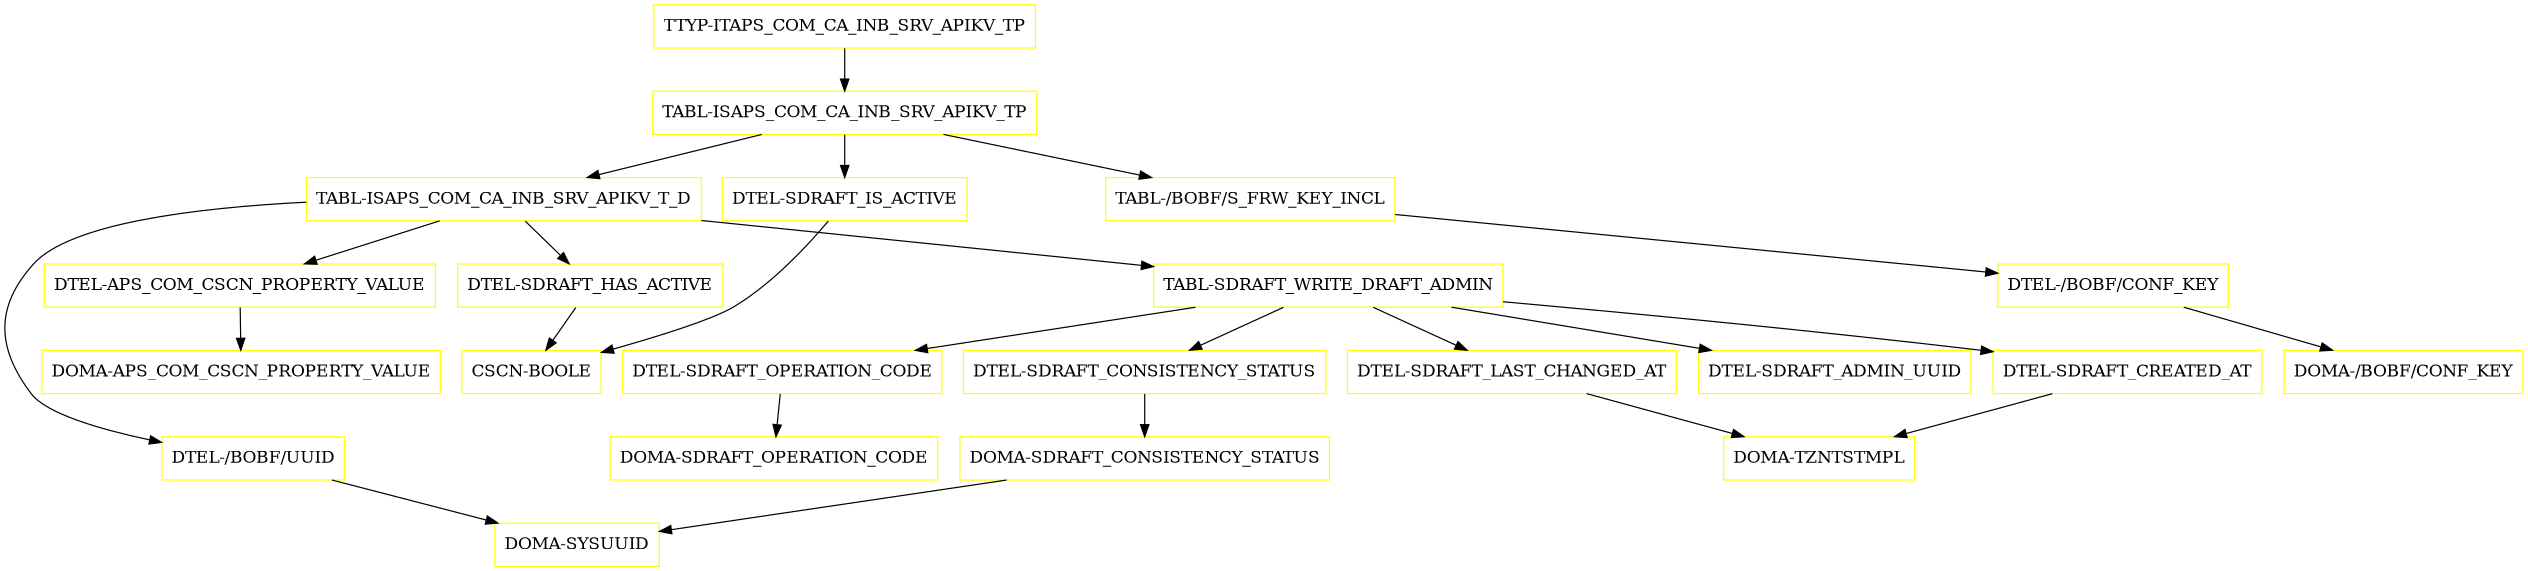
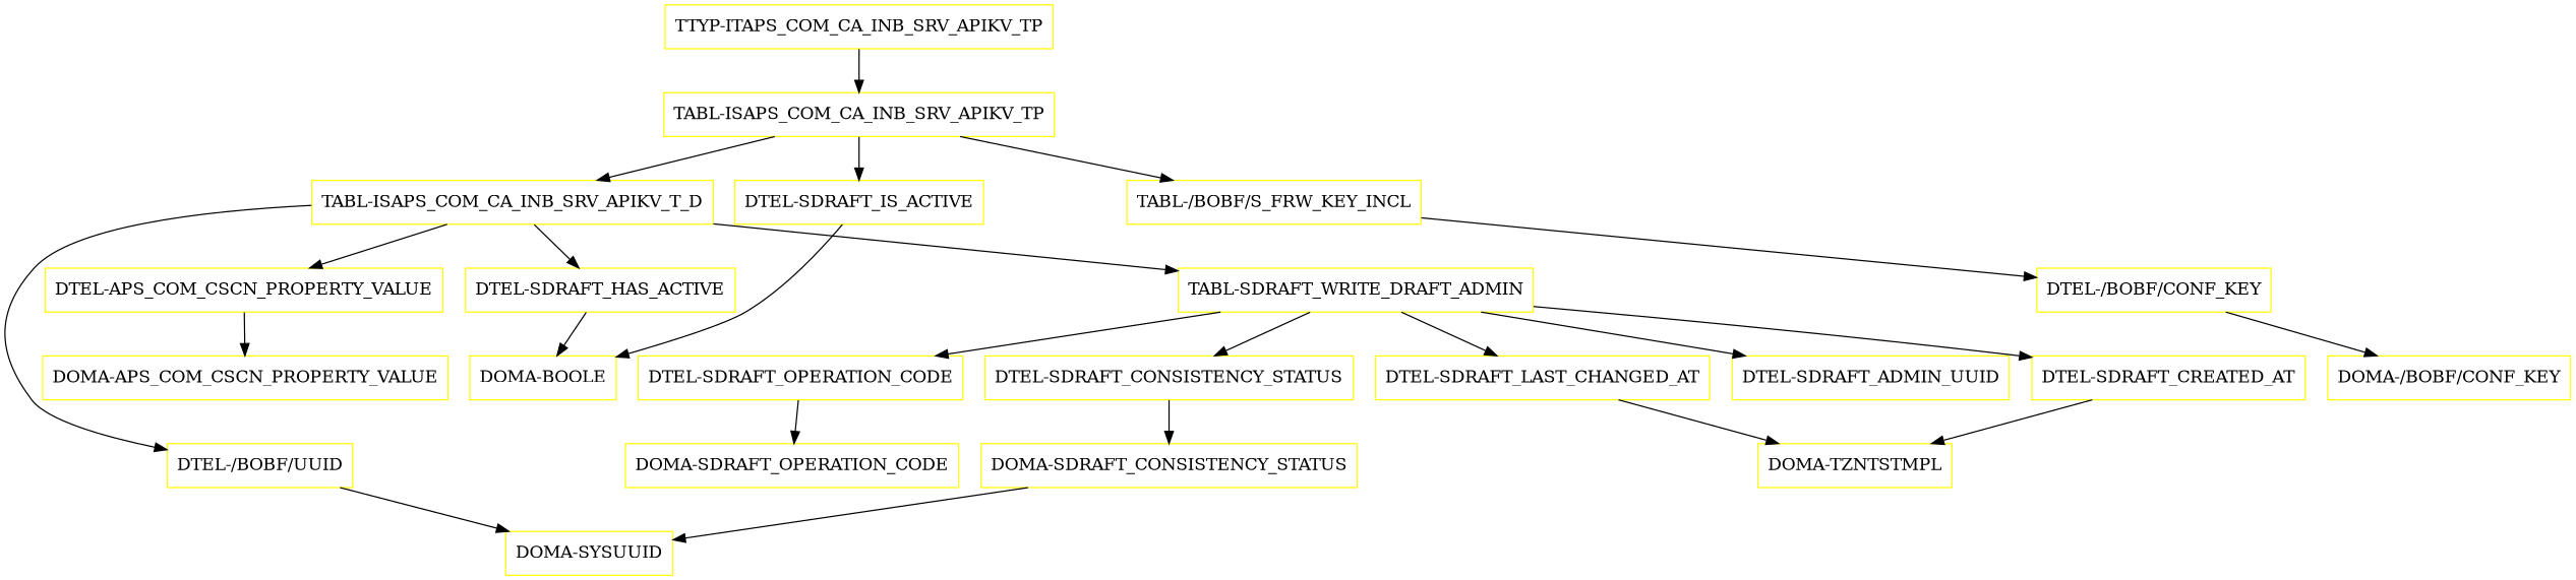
  digraph {
    node [color=yellow shape=box]
    "TTYP-ITAPS_COM_CA_INB_SRV_APIKV_TP"
    "TABL-ISAPS_COM_CA_INB_SRV_APIKV_TP"
    "TABL-ISAPS_COM_CA_INB_SRV_APIKV_T_D"
    "TABL-/BOBF/S_FRW_KEY_INCL"
    "DTEL-SDRAFT_IS_ACTIVE"
    "TABL-SDRAFT_WRITE_DRAFT_ADMIN"
    "DTEL-SDRAFT_HAS_ACTIVE"
    "DTEL-/BOBF/UUID"
    "DTEL-APS_COM_CSCN_PROPERTY_VALUE"
    "DTEL-/BOBF/CONF_KEY"
-   "DOMA-BOOLE" [label="CSCN-BOOLE"]
+   "DOMA-BOOLE"
    "DTEL-SDRAFT_OPERATION_CODE"
    "DTEL-SDRAFT_CONSISTENCY_STATUS"
    "DTEL-SDRAFT_ADMIN_UUID"
    "DTEL-SDRAFT_LAST_CHANGED_AT"
    "DTEL-SDRAFT_CREATED_AT"
    "DOMA-SYSUUID"
    "DOMA-APS_COM_CSCN_PROPERTY_VALUE"
    "DOMA-SDRAFT_OPERATION_CODE"
    "DOMA-SDRAFT_CONSISTENCY_STATUS"
    "DOMA-TZNTSTMPL"
    "DOMA-/BOBF/CONF_KEY"
    "TTYP-ITAPS_COM_CA_INB_SRV_APIKV_TP" -> "TABL-ISAPS_COM_CA_INB_SRV_APIKV_TP"
    "TABL-ISAPS_COM_CA_INB_SRV_APIKV_TP" -> "TABL-ISAPS_COM_CA_INB_SRV_APIKV_T_D"
    "TABL-ISAPS_COM_CA_INB_SRV_APIKV_TP" -> "TABL-/BOBF/S_FRW_KEY_INCL"
    "TABL-ISAPS_COM_CA_INB_SRV_APIKV_TP" -> "DTEL-SDRAFT_IS_ACTIVE"
    "TABL-ISAPS_COM_CA_INB_SRV_APIKV_T_D" -> "TABL-SDRAFT_WRITE_DRAFT_ADMIN"
    "TABL-ISAPS_COM_CA_INB_SRV_APIKV_T_D" -> "DTEL-SDRAFT_HAS_ACTIVE"
    "TABL-ISAPS_COM_CA_INB_SRV_APIKV_T_D" -> "DTEL-/BOBF/UUID"
    "TABL-ISAPS_COM_CA_INB_SRV_APIKV_T_D" -> "DTEL-APS_COM_CSCN_PROPERTY_VALUE"
    "TABL-/BOBF/S_FRW_KEY_INCL" -> "DTEL-/BOBF/CONF_KEY"
    "DTEL-SDRAFT_IS_ACTIVE" -> "DOMA-BOOLE"
    "TABL-SDRAFT_WRITE_DRAFT_ADMIN" -> "DTEL-SDRAFT_OPERATION_CODE"
    "TABL-SDRAFT_WRITE_DRAFT_ADMIN" -> "DTEL-SDRAFT_CONSISTENCY_STATUS"
    "TABL-SDRAFT_WRITE_DRAFT_ADMIN" -> "DTEL-SDRAFT_ADMIN_UUID"
    "TABL-SDRAFT_WRITE_DRAFT_ADMIN" -> "DTEL-SDRAFT_LAST_CHANGED_AT"
    "TABL-SDRAFT_WRITE_DRAFT_ADMIN" -> "DTEL-SDRAFT_CREATED_AT"
    "DTEL-SDRAFT_HAS_ACTIVE" -> "DOMA-BOOLE"
    "DTEL-/BOBF/UUID" -> "DOMA-SYSUUID"
    "DTEL-APS_COM_CSCN_PROPERTY_VALUE" -> "DOMA-APS_COM_CSCN_PROPERTY_VALUE"
    "DTEL-/BOBF/CONF_KEY" -> "DOMA-/BOBF/CONF_KEY"
    "DTEL-SDRAFT_OPERATION_CODE" -> "DOMA-SDRAFT_OPERATION_CODE"
    "DTEL-SDRAFT_CONSISTENCY_STATUS" -> "DOMA-SDRAFT_CONSISTENCY_STATUS"
    "DTEL-SDRAFT_LAST_CHANGED_AT" -> "DOMA-TZNTSTMPL"
    "DTEL-SDRAFT_CREATED_AT" -> "DOMA-TZNTSTMPL"
    "DOMA-SDRAFT_CONSISTENCY_STATUS" -> "DOMA-SYSUUID"
  }
